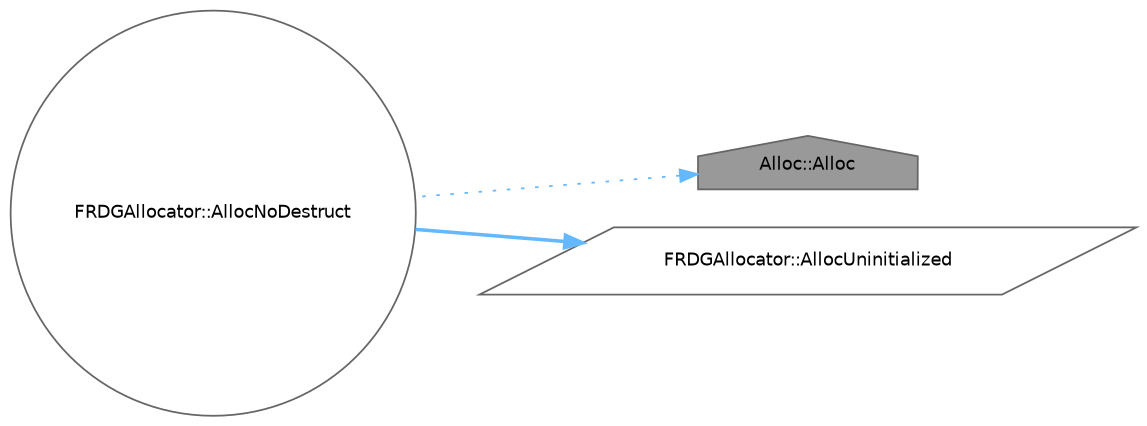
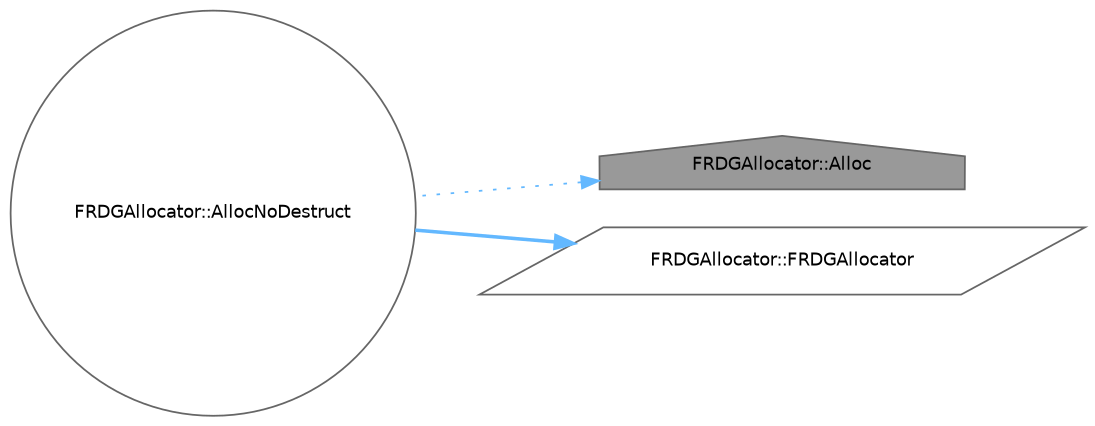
  digraph {
    rankdir=RL
    node [color=grey40 fillcolor=white fontname=Helvetica fontsize=10 style=filled]
    edge [color=steelblue1 dir=back fontname=Helvetica fontsize=10 labelfontname=Helvetica labelfontsize=10]
-   n1 [color=gray40 fillcolor=grey60 fontcolor=black height=0.2 label="Alloc::Alloc" shape=house width=0.4]
+   n1 [color=gray40 fillcolor=grey60 fontcolor=black height=0.2 label="FRDGAllocator::Alloc" shape=house width=0.4]
    n2 [height=0.2 label="FRDGAllocator::AllocNoDestruct" shape=circle width=0.4]
-   n3 [height=0.2 label="FRDGAllocator::AllocUninitialized" shape=parallelogram width=0.4]
+   n3 [height=0.2 label="FRDGAllocator::FRDGAllocator" shape=parallelogram width=0.4]
    n1 -> n2 [style=dotted]
    n3 -> n2 [style=bold]
  }
